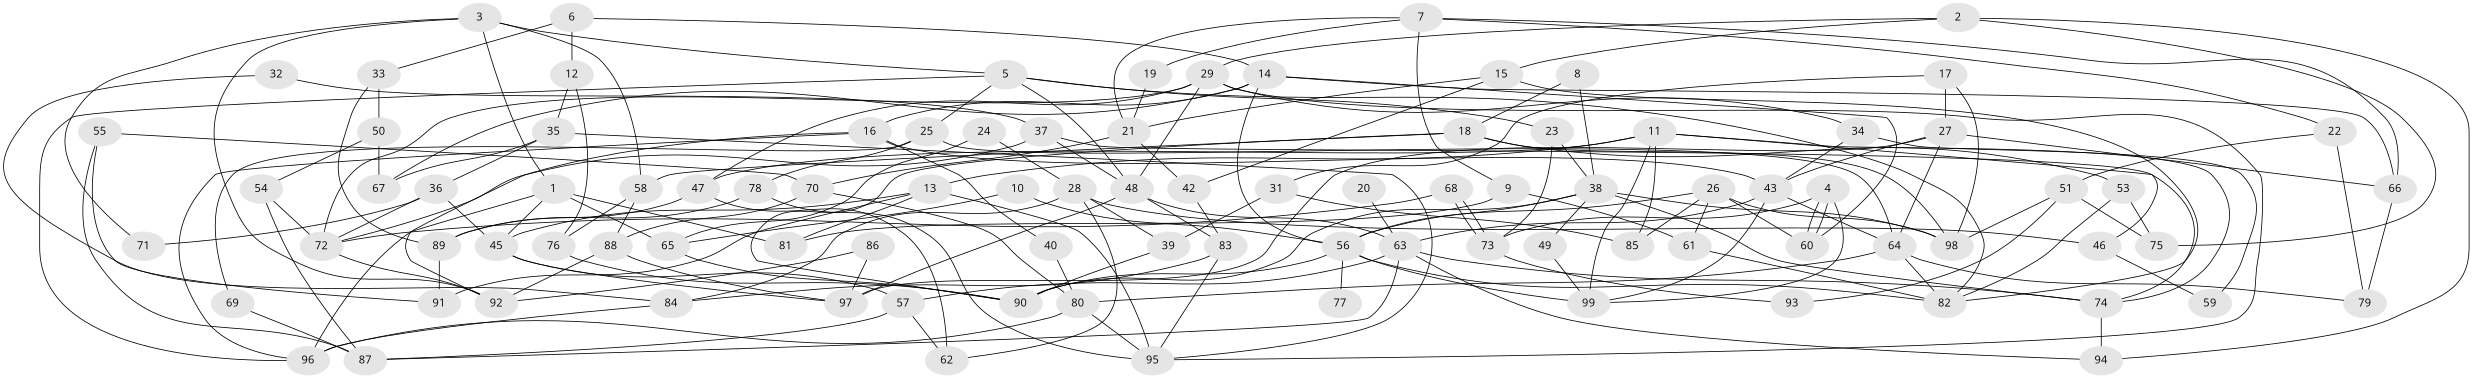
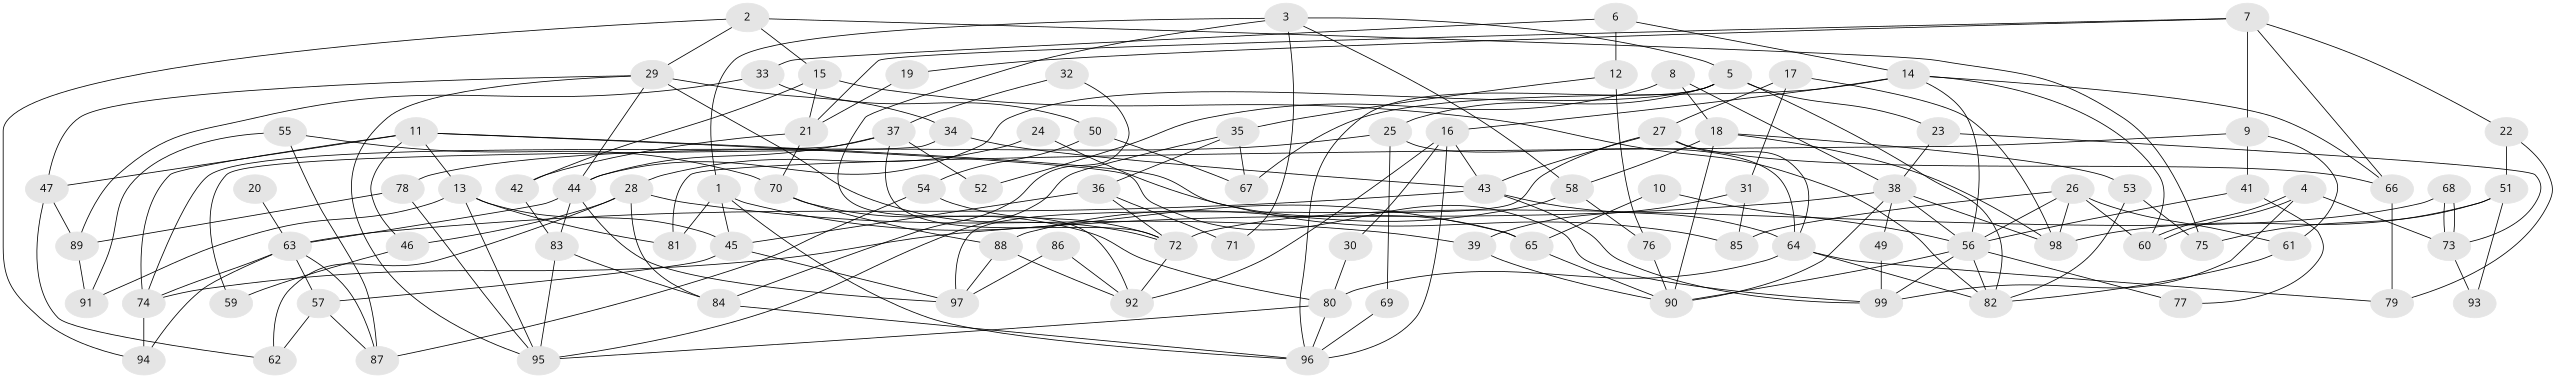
  graph {
    fontname="Open Sans"
    node [color=gray90 fontname="Open Sans" style=filled]
    edge [fontname="Open Sans"]
    1
    45
    65
    81
    96
    57
    97
    90
    2
    15
    29
    75
    94
    82
    21
    42
-   44 [label=48]
+   44
    47
    34
    72
    95
    3
    5
    58
    71
    92
    23
    25
    76
    88
    66
    79
    4
    60
    73
    99
    93
    38
    64
    69
    78
    63
    83
    6
    12
    14
    33
    35
    56
    16
    67
    50
    89
    7
    9
    19
    22
+   41
    61
    70
    51
    8
    18
+   52
    98
    53
    74
    49
    77
    10
    11
    13
    46
    85
    91
    59
    62
    36
-   30 [label=40]
+   30
    43
    80
    17
    27
    31
    39
    20
    87
    24
    28
    84
    26
    32
    37
    54
    55
    68
    86
    1 -- 45
    1 -- 65
    1 -- 81
    1 -- 96
    45 -- 57
    45 -- 97
    65 -- 90
    57 -- 62
    57 -- 87
    2 -- 15
    2 -- 29
    2 -- 75
    2 -- 94
    15 -- 82
    15 -- 21
    15 -- 42
    29 -- 44
    29 -- 47
    29 -- 34
    29 -- 72
    29 -- 95
    21 -- 42
    21 -- 70
    42 -- 83
    44 -- 97
    44 -- 63
    44 -- 83
    47 -- 89
    47 -- 62
    34 -- 59
    34 -- 43
    72 -- 92
    3 -- 1
    3 -- 5
    3 -- 58
    3 -- 71
    3 -- 92
    5 -- 96
    5 -- 82
    5 -- 44
    5 -- 23
    5 -- 25
    58 -- 76
    58 -- 88
    23 -- 73
    23 -- 38
    25 -- 64
    25 -- 69
    25 -- 78
    76 -- 90
    88 -- 97
    88 -- 92
    66 -- 79
    4 -- 60
    4 -- 60
    4 -- 73
    4 -- 99
    73 -- 93
    38 -- 90
    38 -- 56
    38 -- 98
    38 -- 74
    38 -- 49
    64 -- 82
    64 -- 79
    64 -- 80
-   69 -- 87
+   69 -- 96
    78 -- 95
    78 -- 89
    63 -- 57
    63 -- 94
    63 -- 74
    63 -- 87
    83 -- 95
    83 -- 84
    6 -- 12
    6 -- 14
    6 -- 33
    12 -- 76
    12 -- 35
    14 -- 66
    14 -- 60
    14 -- 56
    14 -- 16
    14 -- 67
    33 -- 50
    33 -- 89
    35 -- 95
    35 -- 67
    35 -- 36
    56 -- 90
    56 -- 82
    56 -- 99
    56 -- 77
    16 -- 96
    16 -- 92
    16 -- 30
    16 -- 43
    50 -- 67
    50 -- 54
    89 -- 91
    7 -- 21
    7 -- 66
    7 -- 9
    7 -- 19
    7 -- 22
    9 -- 81
+   9 -- 41
    9 -- 61
    19 -- 21
    22 -- 79
    22 -- 51
+   41 -- 56
+   41 -- 77
    61 -- 82
    70 -- 88
    70 -- 80
    51 -- 75
    51 -- 93
    51 -- 98
    8 -- 38
    8 -- 18
+   8 -- 52
    18 -- 90
    18 -- 58
    18 -- 98
    18 -- 53
    53 -- 75
    53 -- 82
    74 -- 94
    49 -- 99
    10 -- 65
    10 -- 56
    11 -- 47
    11 -- 99
    11 -- 74
    11 -- 13
    11 -- 46
    11 -- 85
    13 -- 45
    13 -- 81
    13 -- 95
    13 -- 91
    46 -- 59
    36 -- 45
    36 -- 72
    36 -- 71
    30 -- 80
    43 -- 99
    43 -- 64
    43 -- 63
    80 -- 96
    80 -- 95
    17 -- 98
    17 -- 27
    17 -- 31
    27 -- 97
    27 -- 66
    27 -- 64
    27 -- 43
    31 -- 85
    31 -- 39
    39 -- 90
    20 -- 63
    24 -- 65
    24 -- 28
    28 -- 46
    28 -- 62
    28 -- 39
    28 -- 84
    84 -- 96
    26 -- 60
    26 -- 56
    26 -- 61
    26 -- 98
    26 -- 85
    32 -- 84
    32 -- 37
    37 -- 44
    37 -- 72
+   37 -- 52
    37 -- 74
    54 -- 72
    54 -- 87
    55 -- 70
    55 -- 91
    55 -- 87
    68 -- 72
    68 -- 73
    68 -- 73
    86 -- 97
    86 -- 92
  }
